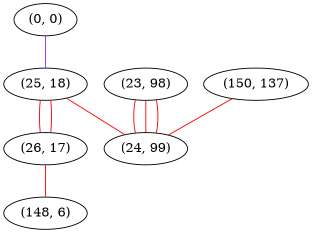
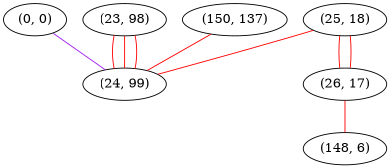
  graph {
    edge [color=red weight=1]
    "(0, 0)"
    "(25, 18)"
    "(26, 17)"
    "(24, 99)"
    "(23, 98)"
    n6 [label="(148, 6)"]
    "(150, 137)"
-   "(0, 0)" -- "(25, 18)" [color=purple weight=4]
+   "(0, 0)" -- "(24, 99)" [color=purple weight=4]
    "(25, 18)" -- "(26, 17)"
    "(25, 18)" -- "(26, 17)"
    "(25, 18)" -- "(24, 99)"
    "(26, 17)" -- n6
    "(23, 98)" -- "(24, 99)"
    "(23, 98)" -- "(24, 99)"
    "(23, 98)" -- "(24, 99)"
    "(150, 137)" -- "(24, 99)"
  }
